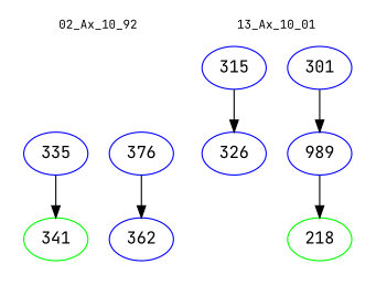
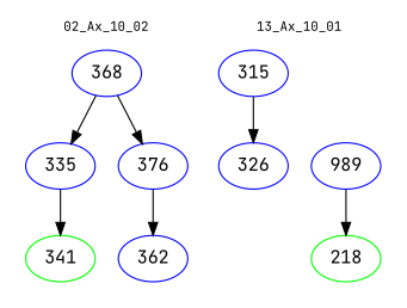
  digraph {
    fontname="JetBrains Mono"
    node [color=blue fontname="JetBrains Mono"]
    edge [color=black fontname="JetBrains Mono"]
+   n1 [label=368]
    n2 [label=335]
    n3 [label=376]
    n4 [color=green label=341]
    n5 [label=362]
-   n6 [label=301]
    n7 [label=989]
    n8 [label=315]
    n9 [color=green label=218]
    n10 [label=326]
    subgraph cluster_1 {
      color=white
      fontsize=10
-     label="02_Ax_10_92"
+     label="02_Ax_10_02"
+     n1
      n2
      n3
      n4
      n5
    }
    subgraph cluster_2 {
      color=white
      fontsize=10
      label="13_Ax_10_01"
-     n6
      n7
      n8
      n9
      n10
    }
+   n1 -> n2
+   n1 -> n3
    n2 -> n4
    n3 -> n5
-   n6 -> n7
    n7 -> n9
    n8 -> n10
  }
